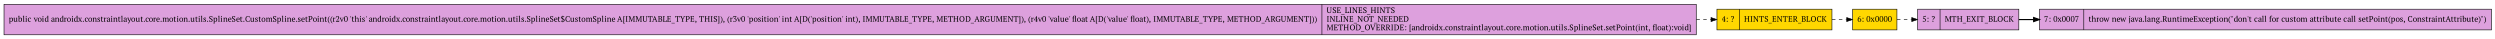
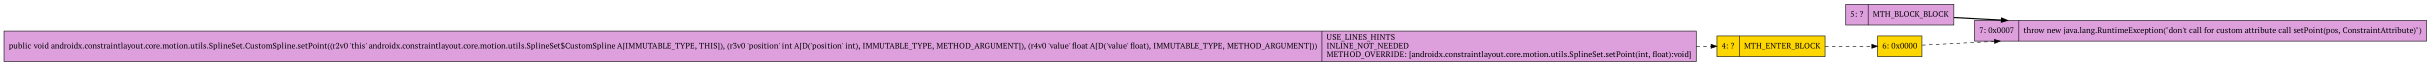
  digraph {
    fontname="PT Serif"
    rankdir=LR
    node [fillcolor=plum fontname="PT Serif" shape=record style=filled]
    edge [fontname="PT Serif" style=dashed]
-   n1 [fillcolor=gold label="{4\:\ ?|HINTS_ENTER_BLOCK\l}"]
+   n1 [fillcolor=gold label="{4\:\ ?|MTH_ENTER_BLOCK\l}"]
    n2 [fillcolor=gold label="{6\:\ 0x0000}"]
    n3 [label="{7\:\ 0x0007|throw new java.lang.RuntimeException(\"don't call for custom attribute call setPoint(pos, ConstraintAttribute)\")\l}"]
-   n4 [label="{5\:\ ?|MTH_EXIT_BLOCK\l}"]
+   n4 [label="{5\:\ ?|MTH_BLOCK_BLOCK\l}"]
    n5 [label="{public void androidx.constraintlayout.core.motion.utils.SplineSet.CustomSpline.setPoint((r2v0 'this' androidx.constraintlayout.core.motion.utils.SplineSet$CustomSpline A[IMMUTABLE_TYPE, THIS]), (r3v0 'position' int A[D('position' int), IMMUTABLE_TYPE, METHOD_ARGUMENT]), (r4v0 'value' float A[D('value' float), IMMUTABLE_TYPE, METHOD_ARGUMENT]))  | USE_LINES_HINTS\lINLINE_NOT_NEEDED\lMETHOD_OVERRIDE: [androidx.constraintlayout.core.motion.utils.SplineSet.setPoint(int, float):void]\l}"]
    n1 -> n2
-   n2 -> n4
+   n2 -> n3
    n4 -> n3 [style=bold]
    n5 -> n1
  }
